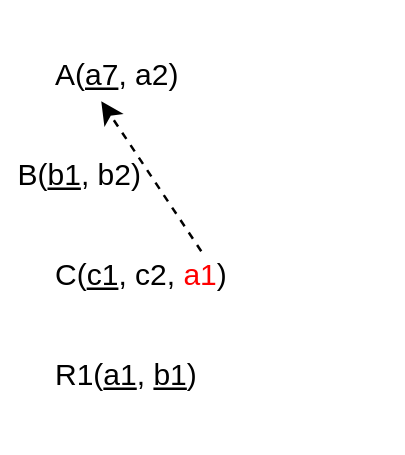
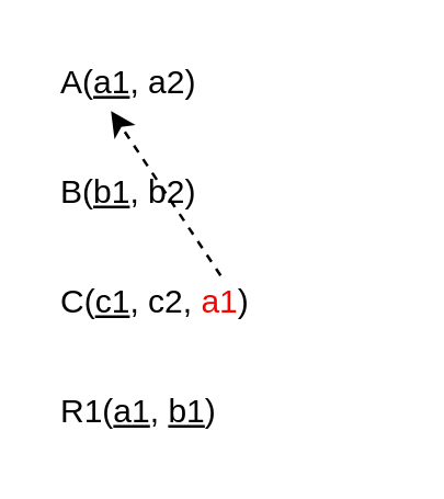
  <mxCell id="0" />
  <mxCell id="1" parent="0" />
- <mxCell id="2" value="A(&lt;u&gt;a7&lt;/u&gt;, a2)" style="text;html=1;strokeColor=none;fillColor=none;align=left;verticalAlign=middle;whiteSpace=wrap;overflow=hidden;" vertex="1" parent="1"><mxGeometry x="20" y="20" width="80" height="20" as="geometry" /></mxCell>
- <mxCell id="3" value="B(&lt;u&gt;b1&lt;/u&gt;, b2)" style="text;html=1;strokeColor=none;fillColor=none;align=left;verticalAlign=middle;whiteSpace=wrap;overflow=hidden;" vertex="1" parent="1"><mxGeometry x="5" y="60" width="80" height="20" as="geometry" /></mxCell>
+ <mxCell id="2" value="A(&lt;u&gt;a1&lt;/u&gt;, a2)" style="text;html=1;strokeColor=none;fillColor=none;align=left;verticalAlign=middle;whiteSpace=wrap;overflow=hidden;" vertex="1" parent="1"><mxGeometry x="20" y="20" width="80" height="20" as="geometry" /></mxCell>
+ <mxCell id="3" value="B(&lt;u&gt;b1&lt;/u&gt;, b2)" style="text;html=1;strokeColor=none;fillColor=none;align=left;verticalAlign=middle;whiteSpace=wrap;overflow=hidden;" vertex="1" parent="1"><mxGeometry x="20" y="60" width="80" height="20" as="geometry" /></mxCell>
  <mxCell id="4" value="C(&lt;u&gt;c1&lt;/u&gt;, c2, &lt;font color=&quot;#ff0000&quot;&gt;a1&lt;/font&gt;)" style="text;html=1;strokeColor=none;fillColor=none;align=left;verticalAlign=middle;whiteSpace=wrap;overflow=hidden;" vertex="1" parent="1"><mxGeometry x="20" y="100" width="80" height="20" as="geometry" /></mxCell>
  <mxCell id="5" value="R1(&lt;u&gt;a1&lt;/u&gt;, &lt;u&gt;b1&lt;/u&gt;)" style="text;html=1;strokeColor=none;fillColor=none;align=left;verticalAlign=middle;whiteSpace=wrap;overflow=hidden;" vertex="1" parent="1"><mxGeometry x="20" y="140" width="120" height="20" as="geometry" /></mxCell>
  <mxCell id="6" value="" style="endArrow=classic;html=1;rounded=0;entryX=0.25;entryY=1;entryDx=0;entryDy=0;exitX=0.75;exitY=0;exitDx=0;exitDy=0;dashed=1;" edge="1" parent="1" source="4" target="2"><mxGeometry width="50" height="50" relative="1" as="geometry"><mxPoint x="40" y="130" as="sourcePoint" /><mxPoint x="90" y="80" as="targetPoint" /></mxGeometry></mxCell>
